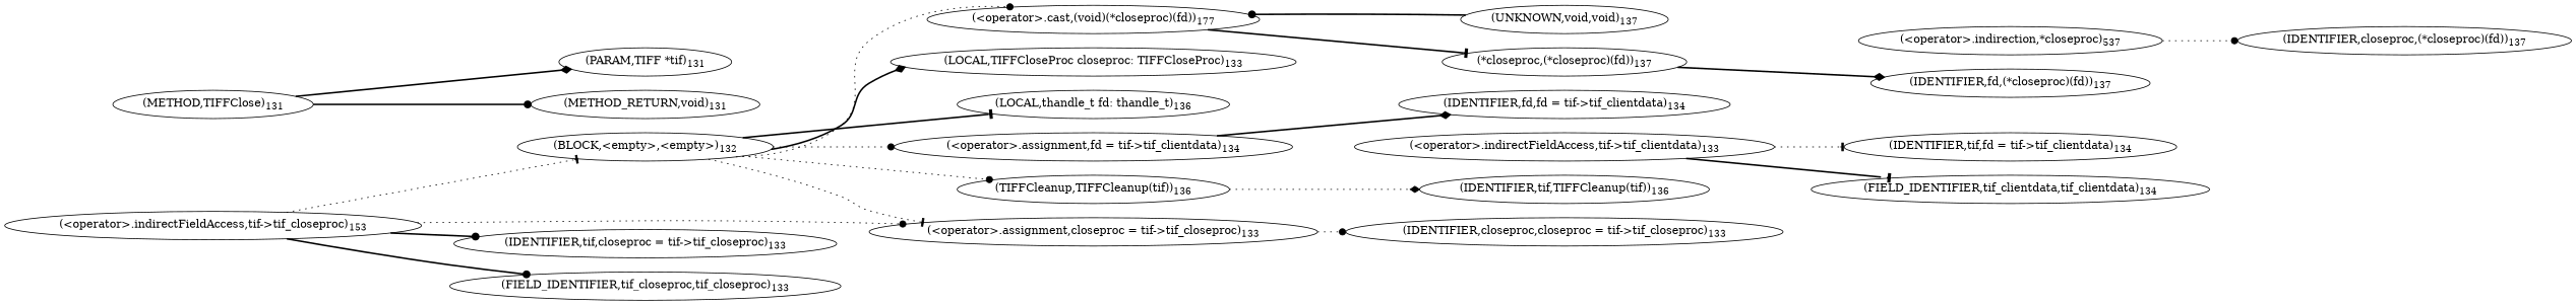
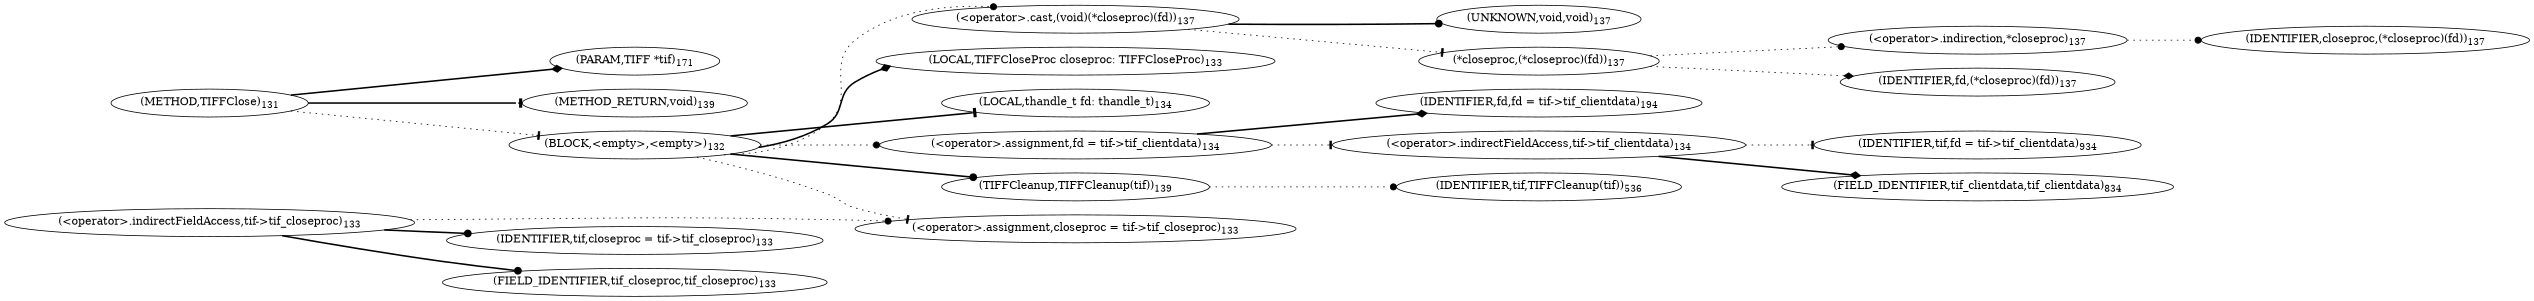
  digraph {
    rankdir=LR
    edge [arrowhead=dot style=dotted]
    n1 [label=<(METHOD,TIFFClose)<SUB>131</SUB>>]
-   n2 [label=<(PARAM,TIFF *tif)<SUB>131</SUB>>]
+   n2 [label=<(PARAM,TIFF *tif)<SUB>171</SUB>>]
    n3 [label=<(BLOCK,&lt;empty&gt;,&lt;empty&gt;)<SUB>132</SUB>>]
-   n4 [label=<(METHOD_RETURN,void)<SUB>131</SUB>>]
+   n4 [label=<(METHOD_RETURN,void)<SUB>139</SUB>>]
    n5 [label=<(LOCAL,TIFFCloseProc closeproc: TIFFCloseProc)<SUB>133</SUB>>]
    n6 [label=<(&lt;operator&gt;.assignment,closeproc = tif-&gt;tif_closeproc)<SUB>133</SUB>>]
-   n7 [label=<(LOCAL,thandle_t fd: thandle_t)<SUB>136</SUB>>]
+   n7 [label=<(LOCAL,thandle_t fd: thandle_t)<SUB>134</SUB>>]
    n8 [label=<(&lt;operator&gt;.assignment,fd = tif-&gt;tif_clientdata)<SUB>134</SUB>>]
-   n9 [label=<(TIFFCleanup,TIFFCleanup(tif))<SUB>136</SUB>>]
-   n10 [label=<(&lt;operator&gt;.cast,(void)(*closeproc)(fd))<SUB>177</SUB>>]
-   n11 [label=<(IDENTIFIER,closeproc,closeproc = tif-&gt;tif_closeproc)<SUB>133</SUB>>]
-   n12 [label=<(IDENTIFIER,fd,fd = tif-&gt;tif_clientdata)<SUB>134</SUB>>]
-   n13 [label=<(&lt;operator&gt;.indirectFieldAccess,tif-&gt;tif_clientdata)<SUB>133</SUB>>]
-   n14 [label=<(IDENTIFIER,tif,TIFFCleanup(tif))<SUB>136</SUB>>]
+   n9 [label=<(TIFFCleanup,TIFFCleanup(tif))<SUB>139</SUB>>]
+   n10 [label=<(&lt;operator&gt;.cast,(void)(*closeproc)(fd))<SUB>137</SUB>>]
+   n12 [label=<(IDENTIFIER,fd,fd = tif-&gt;tif_clientdata)<SUB>194</SUB>>]
+   n13 [label=<(&lt;operator&gt;.indirectFieldAccess,tif-&gt;tif_clientdata)<SUB>134</SUB>>]
+   n14 [label=<(IDENTIFIER,tif,TIFFCleanup(tif))<SUB>536</SUB>>]
    n15 [label=<(UNKNOWN,void,void)<SUB>137</SUB>>]
    n16 [label=<(*closeproc,(*closeproc)(fd))<SUB>137</SUB>>]
-   n17 [label=<(&lt;operator&gt;.indirectFieldAccess,tif-&gt;tif_closeproc)<SUB>153</SUB>>]
+   n17 [label=<(&lt;operator&gt;.indirectFieldAccess,tif-&gt;tif_closeproc)<SUB>133</SUB>>]
    n18 [label=<(IDENTIFIER,tif,closeproc = tif-&gt;tif_closeproc)<SUB>133</SUB>>]
    n19 [label=<(FIELD_IDENTIFIER,tif_closeproc,tif_closeproc)<SUB>133</SUB>>]
-   n20 [label=<(IDENTIFIER,tif,fd = tif-&gt;tif_clientdata)<SUB>134</SUB>>]
-   n21 [label=<(FIELD_IDENTIFIER,tif_clientdata,tif_clientdata)<SUB>134</SUB>>]
-   n22 [label=<(&lt;operator&gt;.indirection,*closeproc)<SUB>537</SUB>>]
+   n20 [label=<(IDENTIFIER,tif,fd = tif-&gt;tif_clientdata)<SUB>934</SUB>>]
+   n21 [label=<(FIELD_IDENTIFIER,tif_clientdata,tif_clientdata)<SUB>834</SUB>>]
+   n22 [label=<(&lt;operator&gt;.indirection,*closeproc)<SUB>137</SUB>>]
    n23 [label=<(IDENTIFIER,fd,(*closeproc)(fd))<SUB>137</SUB>>]
    n24 [label=<(IDENTIFIER,closeproc,(*closeproc)(fd))<SUB>137</SUB>>]
    n1 -> n2 [arrowhead=diamond style=bold]
-   n17 -> n3 [arrowhead=tee]
-   n1 -> n4 [style=bold]
+   n1 -> n3 [arrowhead=tee]
+   n1 -> n4 [arrowhead=tee style=bold]
    n3 -> n5 [arrowhead=diamond style=bold]
    n3 -> n6 [arrowhead=tee]
    n3 -> n7 [arrowhead=tee style=bold]
    n3 -> n8
-   n3 -> n9
+   n3 -> n9 [style=bold]
    n3 -> n10
-   n6 -> n11
    n8 -> n12 [arrowhead=diamond style=bold]
-   n9 -> n14 [arrowhead=diamond]
-   n15 -> n10 [style=bold]
-   n10 -> n16 [arrowhead=tee style=bold]
+   n8 -> n13 [arrowhead=tee]
+   n9 -> n14
+   n10 -> n15 [style=bold]
+   n10 -> n16 [arrowhead=tee]
    n13 -> n20 [arrowhead=tee]
-   n13 -> n21 [arrowhead=tee style=bold]
-   n16 -> n23 [arrowhead=diamond style=bold]
+   n13 -> n21 [arrowhead=diamond style=bold]
+   n16 -> n22
+   n16 -> n23 [arrowhead=diamond]
    n17 -> n6
    n17 -> n18 [style=bold]
    n17 -> n19 [style=bold]
    n22 -> n24
  }
